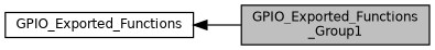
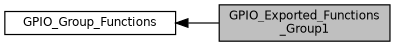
  digraph {
    rankdir=LR
    node [color=black fontname=Helvetica fontsize=10 shape=box style=filled]
    n1 [fillcolor=grey75 fontcolor=black height=0.2 label="GPIO_Exported_Functions\l_Group1" width=0.4]
-   n2 [fillcolor=white height=0.2 label=GPIO_Exported_Functions width=0.4]
+   n2 [fillcolor=white height=0.2 label=GPIO_Group_Functions width=0.4]
    n2 -> n1 [dir=back fontname=Helvetica fontsize=10 labelfontname=Helvetica labelfontsize=10 shape=plaintext style=solid]
  }
